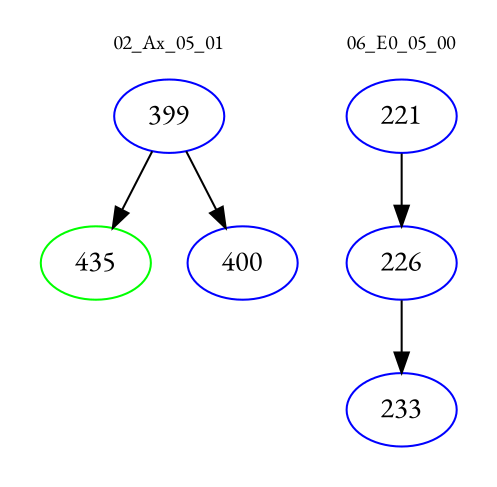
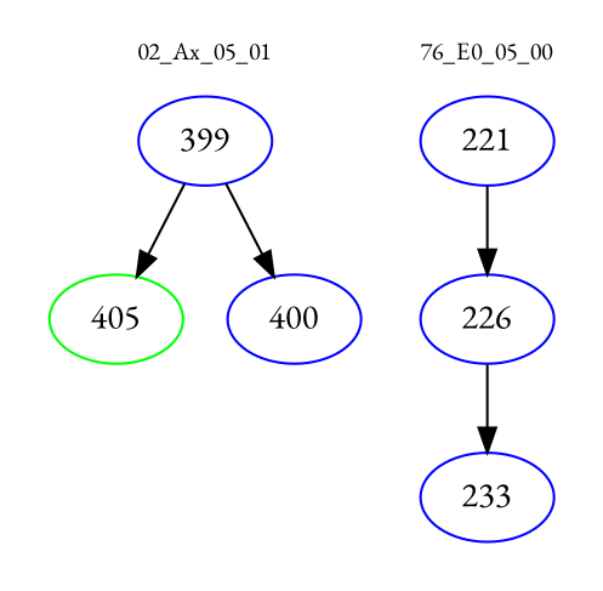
  digraph {
    fontname="EB Garamond"
    node [color=blue fontname="EB Garamond"]
    edge [color=black fontname="EB Garamond"]
    n1 [label=399]
-   n2 [color=green label=435]
+   n2 [color=green label=405]
    n3 [label=400]
    n4 [label=226]
    n5 [label=221]
    n6 [label=233]
    subgraph cluster_1 {
      color=white
      fontsize=10
      label="02_Ax_05_01"
      n1
      n2
      n3
    }
    subgraph cluster_2 {
      color=white
      fontsize=10
-     label="06_E0_05_00"
+     label="76_E0_05_00"
      n4
      n5
      n6
    }
    n1 -> n2
    n1 -> n3
    n4 -> n6
    n5 -> n4
  }
